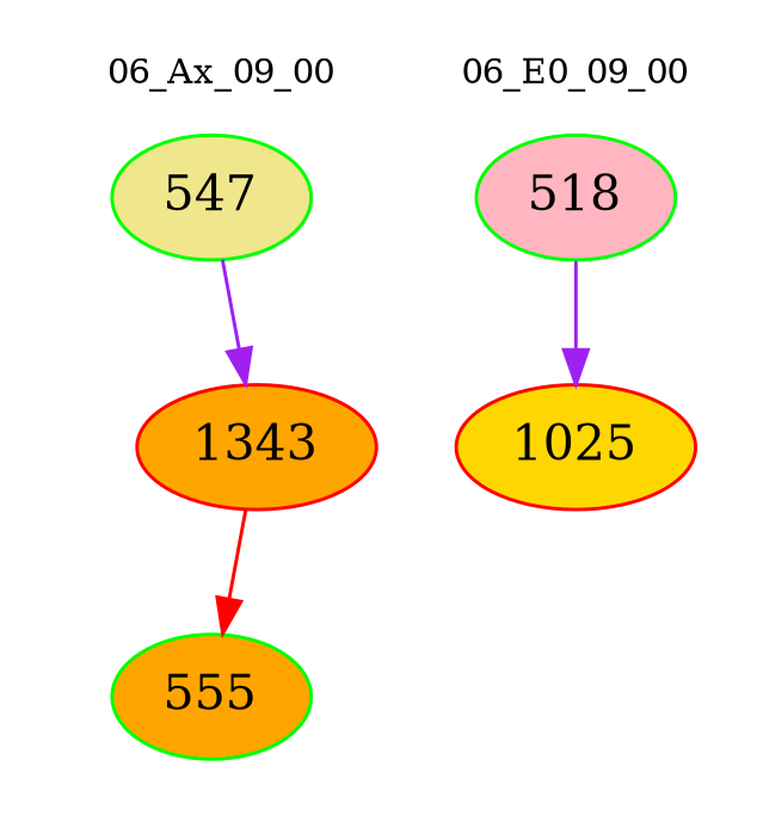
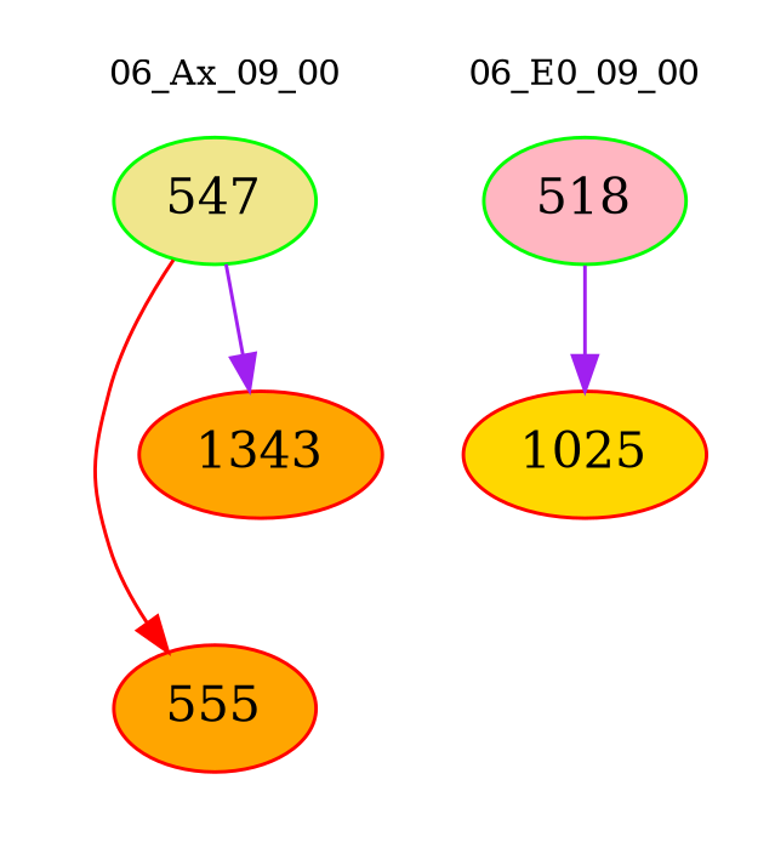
  digraph {
    node [color=green fillcolor=orange style=filled]
    edge [color=purple]
    n1 [fillcolor=khaki label=547]
-   n2 [label=555]
+   n2 [color=red label=555]
    n3 [color=red label=1343]
    n4 [fillcolor=lightpink label=518]
    n5 [color=red fillcolor=gold label=1025]
    subgraph cluster_1 {
      color=white
      fontsize=10
      label="06_Ax_09_00"
      n1
      n2
      n3
    }
    subgraph cluster_2 {
      color=white
      fontsize=10
      label="06_E0_09_00"
      n4
      n5
    }
-   n3 -> n2 [color=red]
+   n1 -> n2 [color=red]
    n1 -> n3
    n4 -> n5
  }
